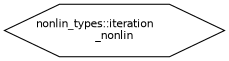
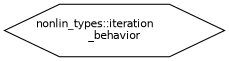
  digraph {
    rankdir=LR
-   n1 [color=black fillcolor=white fontname=Helvetica fontsize=10 height=0.2 label="nonlin_types::iteration\l_nonlin" shape=hexagon style=filled width=0.4]
+   n1 [color=black fillcolor=white fontname=Helvetica fontsize=10 height=0.2 label="nonlin_types::iteration\l_behavior" shape=hexagon style=filled width=0.4]
  }
